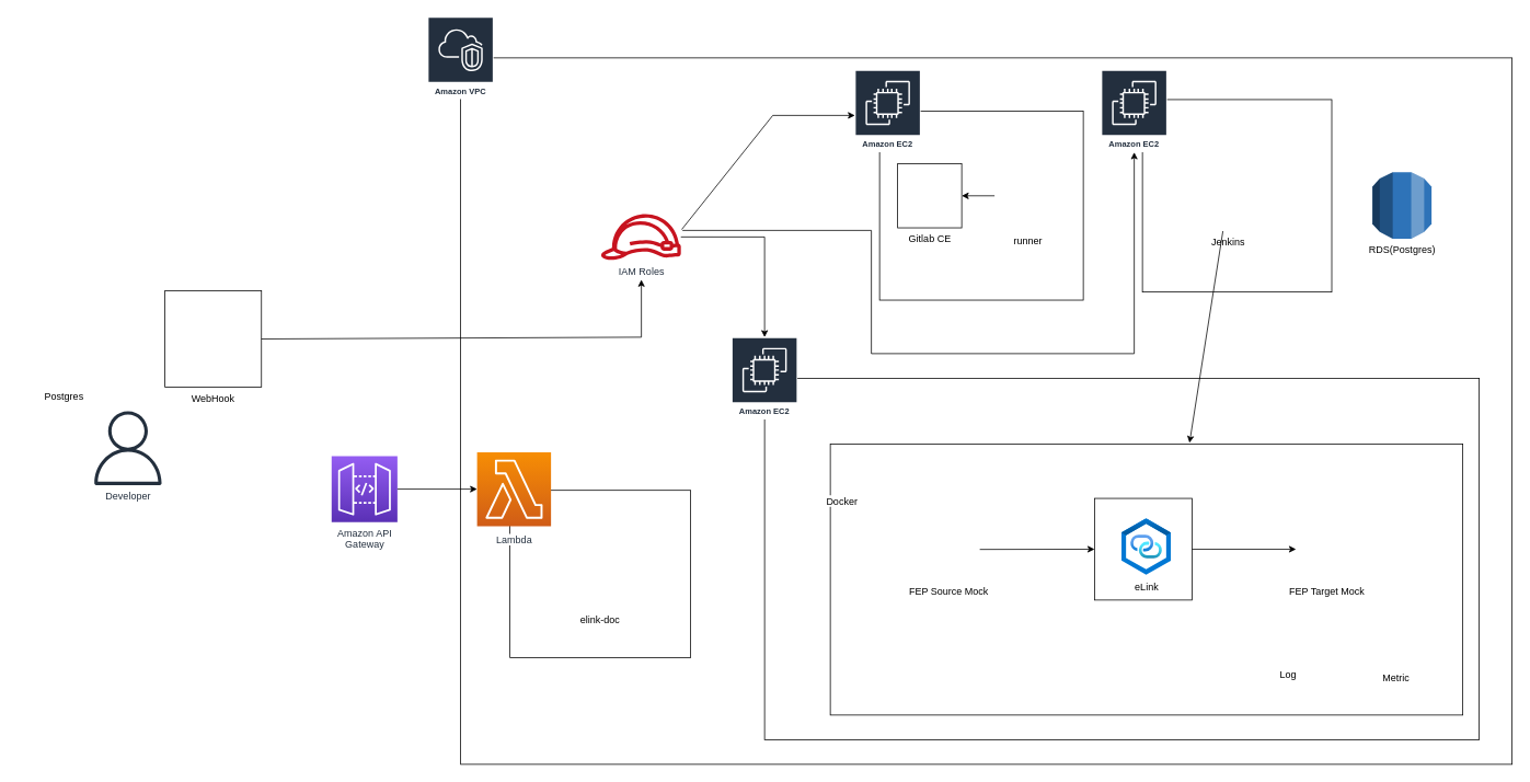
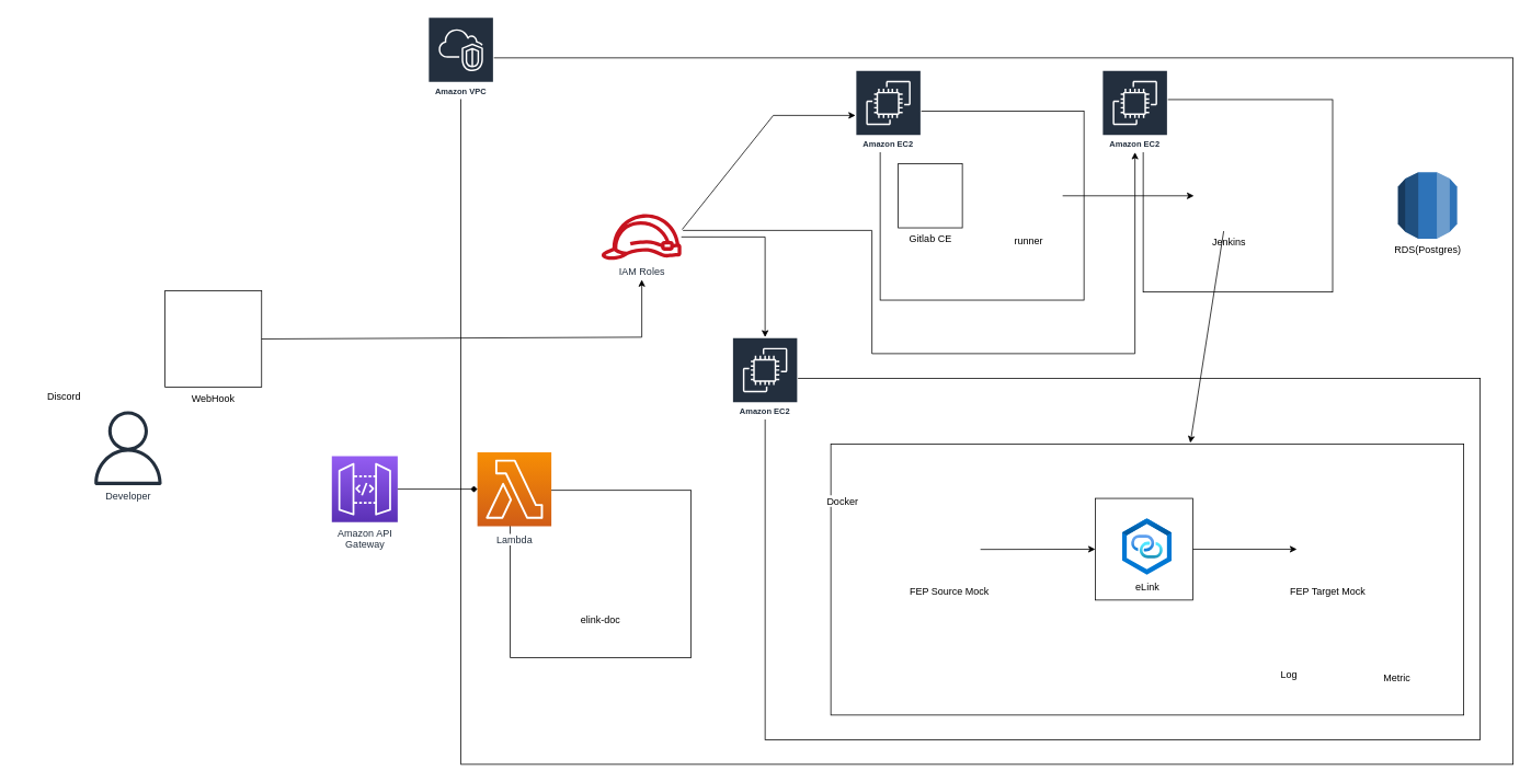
  <mxCell id="0" />
  <mxCell id="1" parent="0" />
  <mxCell id="2" value="" style="rounded=0;whiteSpace=wrap;html=1;fillColor=none;" vertex="1" parent="1"><mxGeometry x="560" y="70" width="1280" height="860" as="geometry" /></mxCell>
  <mxCell id="3" value="" style="rounded=0;whiteSpace=wrap;html=1;fillColor=none;" vertex="1" parent="1"><mxGeometry x="620" y="596.44" width="220" height="203.56" as="geometry" /></mxCell>
  <mxCell id="4" value="" style="rounded=0;whiteSpace=wrap;html=1;fillColor=none;" vertex="1" parent="1"><mxGeometry x="930" y="460" width="870" height="440" as="geometry" /></mxCell>
  <mxCell id="5" value="" style="rounded=0;whiteSpace=wrap;html=1;fillColor=none;" vertex="1" parent="1"><mxGeometry x="1010" y="540" width="770" height="330" as="geometry" /></mxCell>
  <mxCell id="6" value="" style="rounded=0;whiteSpace=wrap;html=1;fillColor=none;" vertex="1" parent="1"><mxGeometry x="1331.75" y="606.25" width="118.75" height="123.75" as="geometry" /></mxCell>
  <mxCell id="7" value="" style="rounded=0;whiteSpace=wrap;html=1;fillColor=none;" vertex="1" parent="1"><mxGeometry x="1390" y="120.76" width="230.5" height="234.25" as="geometry" /></mxCell>
  <mxCell id="8" value="" style="rounded=0;whiteSpace=wrap;html=1;fillColor=none;" vertex="1" parent="1"><mxGeometry x="1070" y="134.88" width="248" height="230" as="geometry" /></mxCell>
  <mxCell id="9" value="elink-doc" style="shape=image;verticalLabelPosition=bottom;labelBackgroundColor=default;verticalAlign=top;aspect=fixed;imageAspect=0;image=https://taetaetae.github.io/images/spring-boot-eclipse/spring-boot-logo.jpg;" vertex="1" parent="1"><mxGeometry x="685" y="650" width="90" height="90" as="geometry" /></mxCell>
  <mxCell id="10" value="Lambda" style="outlineConnect=0;fontColor=#232F3E;gradientColor=#F78E04;gradientDirection=north;fillColor=#D05C17;strokeColor=#ffffff;dashed=0;verticalLabelPosition=bottom;verticalAlign=top;align=center;html=1;fontSize=12;fontStyle=0;aspect=fixed;shape=mxgraph.aws4.resourceIcon;resIcon=mxgraph.aws4.lambda;labelBackgroundColor=#ffffff;spacingTop=3;" parent="1" vertex="1"><mxGeometry x="580" y="550" width="90" height="90" as="geometry" /></mxCell>
  <mxCell id="11" value="Amazon API&lt;br&gt;Gateway&lt;br&gt;" style="outlineConnect=0;fontColor=#232F3E;gradientColor=#945DF2;gradientDirection=north;fillColor=#5A30B5;strokeColor=#ffffff;dashed=0;verticalLabelPosition=bottom;verticalAlign=top;align=center;html=1;fontSize=12;fontStyle=0;aspect=fixed;shape=mxgraph.aws4.resourceIcon;resIcon=mxgraph.aws4.api_gateway;labelBackgroundColor=#ffffff;" parent="1" vertex="1"><mxGeometry x="402.88" y="554.94" width="80.12" height="80.12" as="geometry" /></mxCell>
  <mxCell id="12" value="IAM Roles" style="outlineConnect=0;fontColor=#232F3E;gradientColor=none;fillColor=#C7131F;strokeColor=none;dashed=0;verticalLabelPosition=bottom;verticalAlign=top;align=center;html=1;fontSize=12;fontStyle=0;aspect=fixed;pointerEvents=1;shape=mxgraph.aws4.role;labelBackgroundColor=#ffffff;" parent="1" vertex="1"><mxGeometry x="730" y="260" width="99.09" height="55.9" as="geometry" /></mxCell>
  <mxCell id="13" value="Gitlab CE" style="shape=image;html=1;verticalAlign=top;verticalLabelPosition=bottom;labelBackgroundColor=#ffffff;imageAspect=0;aspect=fixed;image=https://cdn4.iconfinder.com/data/icons/socialcones/508/Gitlab-128.png;imageBorder=default;" vertex="1" parent="1"><mxGeometry x="1092" y="198.88" width="78" height="78" as="geometry" /></mxCell>
  <mxCell id="14" value="Amazon EC2" style="sketch=0;outlineConnect=0;fontColor=#232F3E;gradientColor=none;strokeColor=#ffffff;fillColor=#232F3E;dashed=0;verticalLabelPosition=middle;verticalAlign=bottom;align=center;html=1;whiteSpace=wrap;fontSize=10;fontStyle=1;spacing=3;shape=mxgraph.aws4.productIcon;prIcon=mxgraph.aws4.ec2;" vertex="1" parent="1"><mxGeometry x="1040" y="84.88" width="80" height="100" as="geometry" /></mxCell>
  <mxCell id="15" value="Amazon EC2" style="sketch=0;outlineConnect=0;fontColor=#232F3E;gradientColor=none;strokeColor=#ffffff;fillColor=#232F3E;dashed=0;verticalLabelPosition=middle;verticalAlign=bottom;align=center;html=1;whiteSpace=wrap;fontSize=10;fontStyle=1;spacing=3;shape=mxgraph.aws4.productIcon;prIcon=mxgraph.aws4.ec2;" vertex="1" parent="1"><mxGeometry x="890" y="410" width="80" height="100" as="geometry" /></mxCell>
  <mxCell id="16" value="Developer" style="sketch=0;outlineConnect=0;fontColor=#232F3E;gradientColor=none;fillColor=#232F3D;strokeColor=none;dashed=0;verticalLabelPosition=bottom;verticalAlign=top;align=center;html=1;fontSize=12;fontStyle=0;aspect=fixed;pointerEvents=1;shape=mxgraph.aws4.user;" vertex="1" parent="1"><mxGeometry x="110" y="500" width="90" height="90" as="geometry" /></mxCell>
  <mxCell id="17" value="WebHook" style="shape=image;verticalLabelPosition=bottom;labelBackgroundColor=default;verticalAlign=top;aspect=fixed;imageAspect=0;image=https://www.svgrepo.com/show/376353/terraform.svg;imageBorder=default;" vertex="1" parent="1"><mxGeometry x="200" y="353.44" width="117.5" height="117.5" as="geometry" /></mxCell>
  <mxCell id="18" value="eLink" style="image;aspect=fixed;html=1;points=[];align=center;fontSize=12;image=img/lib/azure2/preview/Private_Link_Hub.svg;" vertex="1" parent="1"><mxGeometry x="1365" y="630.88" width="60" height="69" as="geometry" /></mxCell>
  <mxCell id="19" value="FEP Target Mock" style="shape=image;verticalLabelPosition=bottom;labelBackgroundColor=default;verticalAlign=top;aspect=fixed;imageAspect=0;image=https://taetaetae.github.io/images/spring-boot-eclipse/spring-boot-logo.jpg;" vertex="1" parent="1"><mxGeometry x="1577" y="630.38" width="75.5" height="75.5" as="geometry" /></mxCell>
  <mxCell id="20" value="FEP Source Mock" style="shape=image;verticalLabelPosition=bottom;labelBackgroundColor=default;verticalAlign=top;aspect=fixed;imageAspect=0;image=https://taetaetae.github.io/images/spring-boot-eclipse/spring-boot-logo.jpg;" vertex="1" parent="1"><mxGeometry x="1117" y="630.88" width="75" height="75" as="geometry" /></mxCell>
  <mxCell id="21" value="Docker" style="shape=image;html=1;verticalAlign=top;verticalLabelPosition=bottom;labelBackgroundColor=#ffffff;imageAspect=0;aspect=fixed;image=https://cdn1.iconfinder.com/data/icons/unicons-line-vol-3/24/docker-128.png" vertex="1" parent="1"><mxGeometry x="960" y="468.44" width="128" height="128" as="geometry" /></mxCell>
  <mxCell id="22" value="runner" style="shape=image;verticalLabelPosition=bottom;labelBackgroundColor=default;verticalAlign=top;aspect=fixed;imageAspect=0;image=https://d3g9o9u8re44ak.cloudfront.net/logo/106893ee-a3f1-4d64-8aad-3598cd442c18/97c84bc1-190b-44e3-aa5d-0dfc8de149d3.png;" vertex="1" parent="1"><mxGeometry x="1210" y="196.88" width="82" height="82" as="geometry" /></mxCell>
- <mxCell id="23" value="Postgres" style="shape=image;verticalLabelPosition=bottom;labelBackgroundColor=default;verticalAlign=top;aspect=fixed;imageAspect=0;image=https://static.vecteezy.com/system/resources/previews/023/986/880/non_2x/discord-logo-discord-logo-transparent-discord-icon-transparent-free-free-png.png;" vertex="1" parent="1"><mxGeometry x="20" y="353.44" width="115" height="115" as="geometry" /></mxCell>
+ <mxCell id="23" value="Discord" style="shape=image;verticalLabelPosition=bottom;labelBackgroundColor=default;verticalAlign=top;aspect=fixed;imageAspect=0;image=https://static.vecteezy.com/system/resources/previews/023/986/880/non_2x/discord-logo-discord-logo-transparent-discord-icon-transparent-free-free-png.png;" vertex="1" parent="1"><mxGeometry x="20" y="353.44" width="115" height="115" as="geometry" /></mxCell>
  <mxCell id="24" value="Amazon VPC" style="sketch=0;outlineConnect=0;fontColor=#232F3E;gradientColor=none;strokeColor=#ffffff;fillColor=#232F3E;dashed=0;verticalLabelPosition=middle;verticalAlign=bottom;align=center;html=1;whiteSpace=wrap;fontSize=10;fontStyle=1;spacing=3;shape=mxgraph.aws4.productIcon;prIcon=mxgraph.aws4.vpc;" vertex="1" parent="1"><mxGeometry x="520" y="20" width="80" height="100" as="geometry" /></mxCell>
  <mxCell id="25" value="Amazon EC2" style="sketch=0;outlineConnect=0;fontColor=#232F3E;gradientColor=none;strokeColor=#ffffff;fillColor=#232F3E;dashed=0;verticalLabelPosition=middle;verticalAlign=bottom;align=center;html=1;whiteSpace=wrap;fontSize=10;fontStyle=1;spacing=3;shape=mxgraph.aws4.productIcon;prIcon=mxgraph.aws4.ec2;" vertex="1" parent="1"><mxGeometry x="1340" y="84.88" width="80" height="100" as="geometry" /></mxCell>
  <mxCell id="26" value="Jenkins" style="shape=image;verticalLabelPosition=bottom;labelBackgroundColor=default;verticalAlign=top;aspect=fixed;imageAspect=0;image=https://wiki.jenkins-ci.org/JENKINS/attachments/2916393/57409617.png;" vertex="1" parent="1"><mxGeometry x="1451.75" y="194.88" width="86" height="86" as="geometry" /></mxCell>
  <mxCell id="27" value="" style="shape=image;verticalLabelPosition=bottom;labelBackgroundColor=default;verticalAlign=top;aspect=fixed;imageAspect=0;image=https://upload.wikimedia.org/wikipedia/commons/f/fe/Apache_Tomcat_logo.svg;" vertex="1" parent="1"><mxGeometry x="1281.75" y="558.05" width="115" height="81.95" as="geometry" /></mxCell>
- <mxCell id="28" value="" style="endArrow=classic;html=1;rounded=0;" edge="1" parent="1" source="22" target="13"><mxGeometry width="50" height="50" relative="1" as="geometry"><mxPoint x="810" y="490" as="sourcePoint" /><mxPoint x="860" y="440" as="targetPoint" /></mxGeometry></mxCell>
+ <mxCell id="28" value="" style="endArrow=classic;html=1;rounded=0;entryX=0;entryY=0.5;entryDx=0;entryDy=0;" edge="1" parent="1" source="22" target="26"><mxGeometry width="50" height="50" relative="1" as="geometry"><mxPoint x="810" y="490" as="sourcePoint" /><mxPoint x="860" y="440" as="targetPoint" /></mxGeometry></mxCell>
  <mxCell id="29" value="" style="endArrow=classic;html=1;rounded=0;entryX=0.568;entryY=-0.004;entryDx=0;entryDy=0;entryPerimeter=0;" edge="1" parent="1" source="26" target="5"><mxGeometry width="50" height="50" relative="1" as="geometry"><mxPoint x="1302" y="248" as="sourcePoint" /><mxPoint x="1462" y="248" as="targetPoint" /></mxGeometry></mxCell>
- <mxCell id="30" value="RDS(Postgres)" style="outlineConnect=0;dashed=0;verticalLabelPosition=bottom;verticalAlign=top;align=center;html=1;shape=mxgraph.aws3.rds;fillColor=#2E73B8;gradientColor=none;" vertex="1" parent="1"><mxGeometry x="1670" y="209" width="72" height="81" as="geometry" /></mxCell>
+ <mxCell id="30" value="RDS(Postgres)" style="outlineConnect=0;dashed=0;verticalLabelPosition=bottom;verticalAlign=top;align=center;html=1;shape=mxgraph.aws3.rds;fillColor=#2E73B8;gradientColor=none;" vertex="1" parent="1"><mxGeometry x="1700" y="209" width="72" height="81" as="geometry" /></mxCell>
  <mxCell id="31" value="Log" style="shape=image;verticalLabelPosition=bottom;labelBackgroundColor=default;verticalAlign=top;aspect=fixed;imageAspect=0;image=https://miro.medium.com/v2/resize:fit:1400/1*vZDu4Bwj2GxQh8t1IjDq4w.png;" vertex="1" parent="1"><mxGeometry x="1490.06" y="752" width="155.5" height="55.07" as="geometry" /></mxCell>
  <mxCell id="32" value="Metric" style="shape=image;verticalLabelPosition=bottom;labelBackgroundColor=default;verticalAlign=top;aspect=fixed;imageAspect=0;image=https://cdn.icon-icons.com/icons2/2699/PNG/512/grafana_logo_icon_171048.png;" vertex="1" parent="1"><mxGeometry x="1658.43" y="730" width="81" height="81" as="geometry" /></mxCell>
  <mxCell id="33" value="" style="endArrow=classic;html=1;rounded=0;exitX=1;exitY=0.5;exitDx=0;exitDy=0;entryX=0;entryY=0.5;entryDx=0;entryDy=0;" edge="1" parent="1" source="20" target="6"><mxGeometry width="50" height="50" relative="1" as="geometry"><mxPoint x="1307" y="590" as="sourcePoint" /><mxPoint x="1357" y="540" as="targetPoint" /></mxGeometry></mxCell>
  <mxCell id="34" value="" style="endArrow=classic;html=1;rounded=0;exitX=1;exitY=0.5;exitDx=0;exitDy=0;entryX=0;entryY=0.5;entryDx=0;entryDy=0;" edge="1" parent="1" source="6" target="19"><mxGeometry width="50" height="50" relative="1" as="geometry"><mxPoint x="1192" y="675" as="sourcePoint" /><mxPoint x="1342" y="678" as="targetPoint" /></mxGeometry></mxCell>
- <mxCell id="35" value="" style="endArrow=classic;html=1;rounded=0;exitX=1;exitY=0.499;exitDx=0;exitDy=0;exitPerimeter=0;" edge="1" parent="1" source="11" target="10"><mxGeometry width="50" height="50" relative="1" as="geometry"><mxPoint x="468" y="679.5" as="sourcePoint" /><mxPoint x="556" y="679.5" as="targetPoint" /></mxGeometry></mxCell>
+ <mxCell id="35" value="" style="endArrow=diamond;html=1;rounded=0;exitX=1;exitY=0.499;exitDx=0;exitDy=0;exitPerimeter=0;" edge="1" parent="1" source="11" target="10"><mxGeometry width="50" height="50" relative="1" as="geometry"><mxPoint x="468" y="679.5" as="sourcePoint" /><mxPoint x="556" y="679.5" as="targetPoint" /></mxGeometry></mxCell>
  <mxCell id="36" value="" style="endArrow=classic;html=1;rounded=0;exitX=1;exitY=0.5;exitDx=0;exitDy=0;" edge="1" parent="1" source="17"><mxGeometry width="50" height="50" relative="1" as="geometry"><mxPoint x="340" y="518.44" as="sourcePoint" /><mxPoint x="780" y="340" as="targetPoint" /><Array as="points"><mxPoint x="780" y="410" /></Array></mxGeometry></mxCell>
  <mxCell id="37" value="" style="endArrow=classic;html=1;rounded=0;" edge="1" parent="1" source="12" target="15"><mxGeometry width="50" height="50" relative="1" as="geometry"><mxPoint x="900" y="330.88" as="sourcePoint" /><mxPoint x="950" y="280.88" as="targetPoint" /><Array as="points"><mxPoint x="930" y="288" /></Array></mxGeometry></mxCell>
  <mxCell id="38" value="" style="endArrow=classic;html=1;rounded=0;" edge="1" parent="1"><mxGeometry width="50" height="50" relative="1" as="geometry"><mxPoint x="829.09" y="278.88" as="sourcePoint" /><mxPoint x="1040" y="140" as="targetPoint" /><Array as="points"><mxPoint x="940" y="140" /></Array></mxGeometry></mxCell>
  <mxCell id="39" value="" style="endArrow=classic;html=1;rounded=0;exitX=1.02;exitY=0.358;exitDx=0;exitDy=0;exitPerimeter=0;" edge="1" parent="1" source="12" target="25"><mxGeometry width="50" height="50" relative="1" as="geometry"><mxPoint x="909.09" y="438.88" as="sourcePoint" /><mxPoint x="1120" y="300" as="targetPoint" /><Array as="points"><mxPoint x="1060" y="280" /><mxPoint x="1060" y="430" /><mxPoint x="1380" y="430" /></Array></mxGeometry></mxCell>
